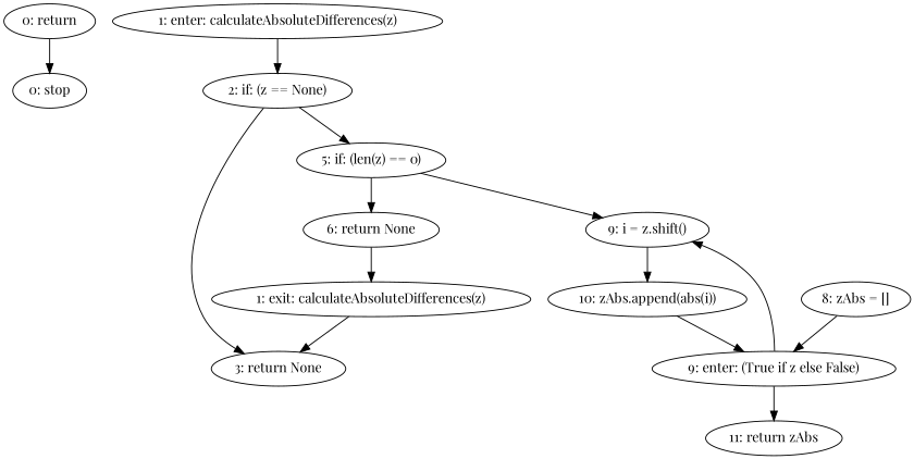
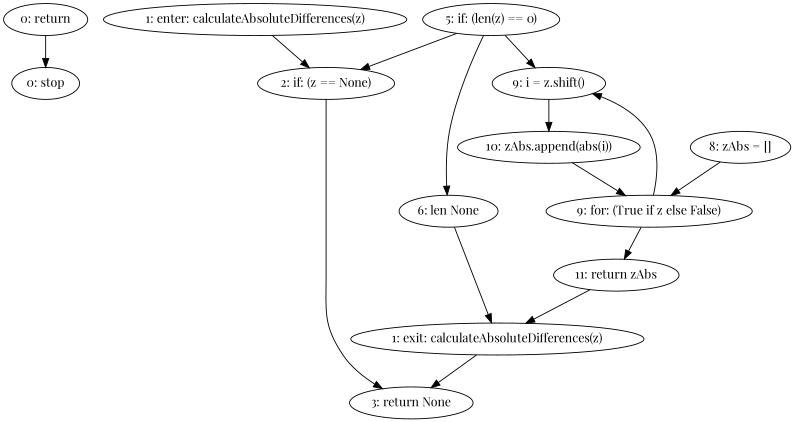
  strict digraph {
    fontname="Playfair Display"
    node [fontname="Playfair Display"]
    edge [fontname="Playfair Display"]
    n1 [label="0: return"]
    n2 [label="0: stop"]
    n3 [label="1: enter: calculateAbsoluteDifferences(z)"]
    n4 [label="2: if: (z == None)"]
    n5 [label="3: return None"]
    n6 [label="5: if: (len(z) == 0)"]
-   n7 [label="6: return None"]
+   n7 [label="6: len None"]
    n8 [label="9: i = z.shift()"]
    n9 [label="1: exit: calculateAbsoluteDifferences(z)"]
    n10 [label="8: zAbs = []"]
-   n11 [label="9: enter: (True if z else False)"]
+   n11 [label="9: for: (True if z else False)"]
    n12 [label="11: return zAbs"]
    n13 [label="10: zAbs.append(abs(i))"]
    n1 -> n2
    n3 -> n4
    n4 -> n5
-   n4 -> n6
+   n6 -> n4
    n6 -> n7
    n6 -> n8
    n7 -> n9
    n8 -> n13
    n9 -> n5
    n10 -> n11
    n11 -> n8
    n11 -> n12
+   n12 -> n9
    n13 -> n11
  }
